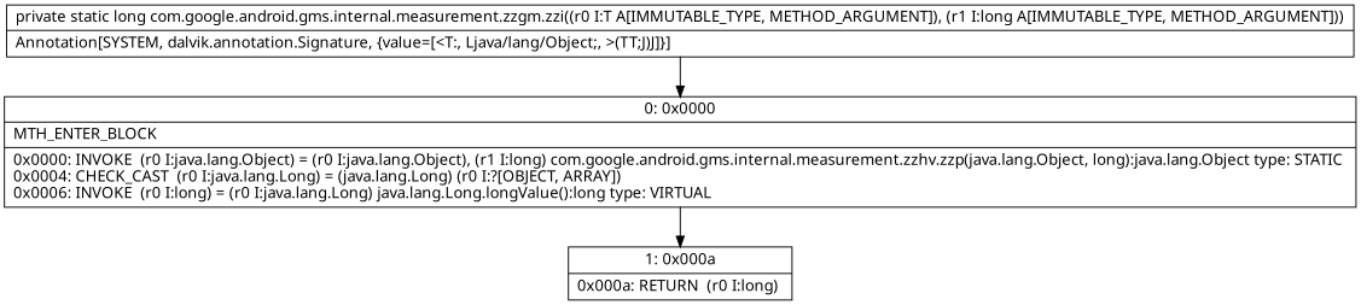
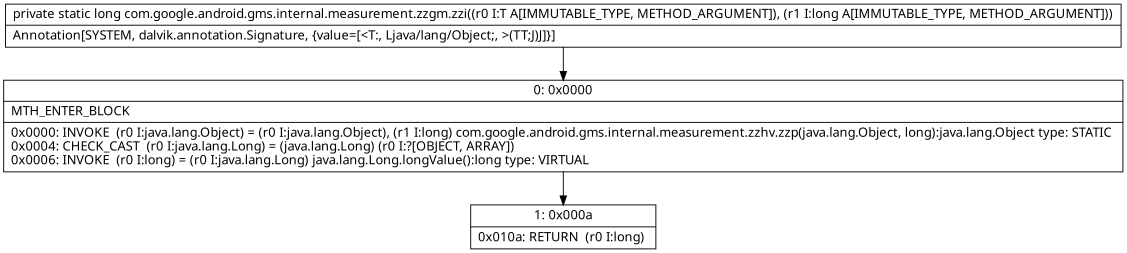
  digraph {
    fontname="Noto Sans"
    node [shape=record fontname="Noto Sans"]
    edge [fontname="Noto Sans"]
    n1 [label="{0\:\ 0x0000|MTH_ENTER_BLOCK\l|0x0000: INVOKE  (r0 I:java.lang.Object) = (r0 I:java.lang.Object), (r1 I:long) com.google.android.gms.internal.measurement.zzhv.zzp(java.lang.Object, long):java.lang.Object type: STATIC \l0x0004: CHECK_CAST  (r0 I:java.lang.Long) = (java.lang.Long) (r0 I:?[OBJECT, ARRAY]) \l0x0006: INVOKE  (r0 I:long) = (r0 I:java.lang.Long) java.lang.Long.longValue():long type: VIRTUAL \l}"]
-   n2 [label="{1\:\ 0x000a|0x000a: RETURN  (r0 I:long) \l}"]
+   n2 [label="{1\:\ 0x000a|0x010a: RETURN  (r0 I:long) \l}"]
    n3 [label="{private static long com.google.android.gms.internal.measurement.zzgm.zzi((r0 I:T A[IMMUTABLE_TYPE, METHOD_ARGUMENT]), (r1 I:long A[IMMUTABLE_TYPE, METHOD_ARGUMENT]))  | Annotation[SYSTEM, dalvik.annotation.Signature, \{value=[\<T:, Ljava\/lang\/Object;, \>(TT;J)J]\}]\l}"]
    n1 -> n2
    n3 -> n1
  }
